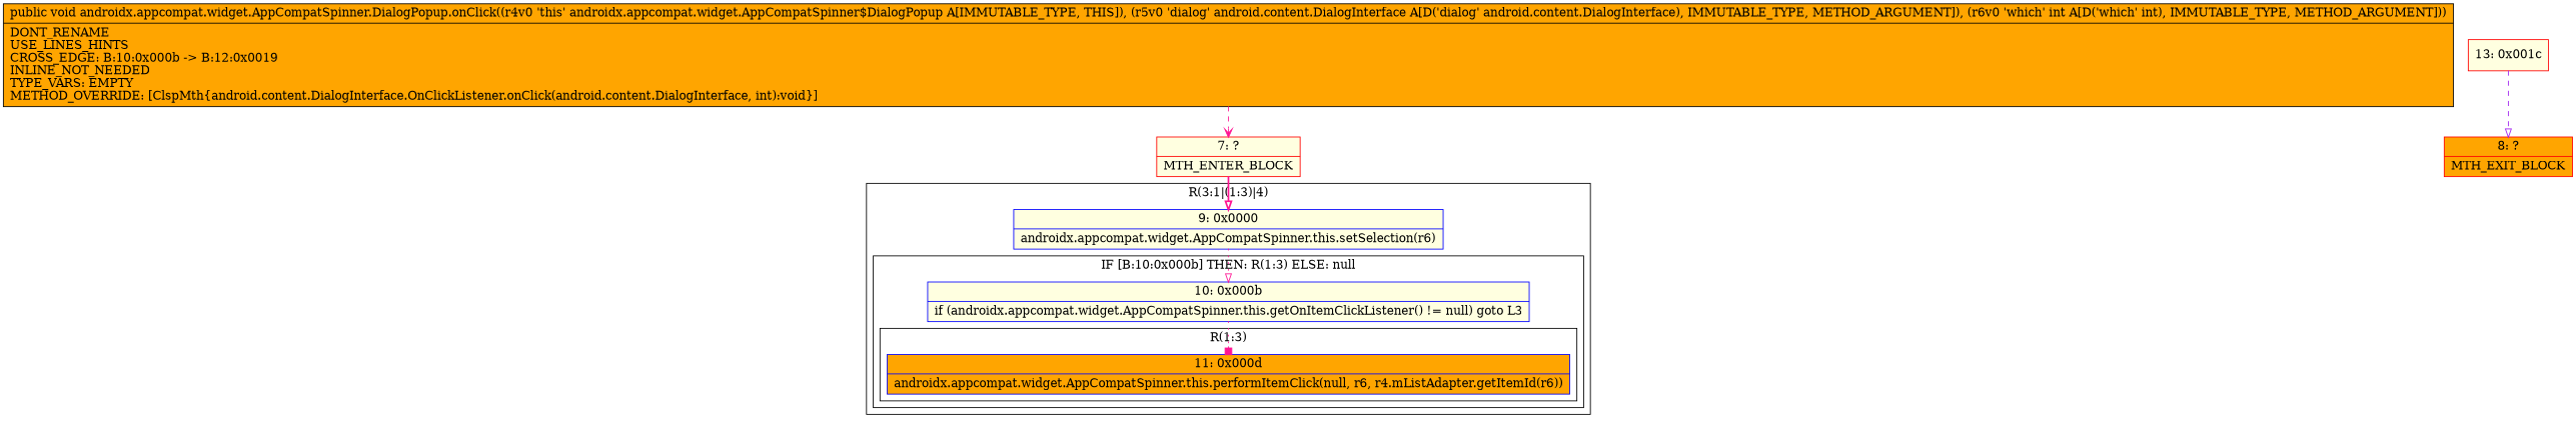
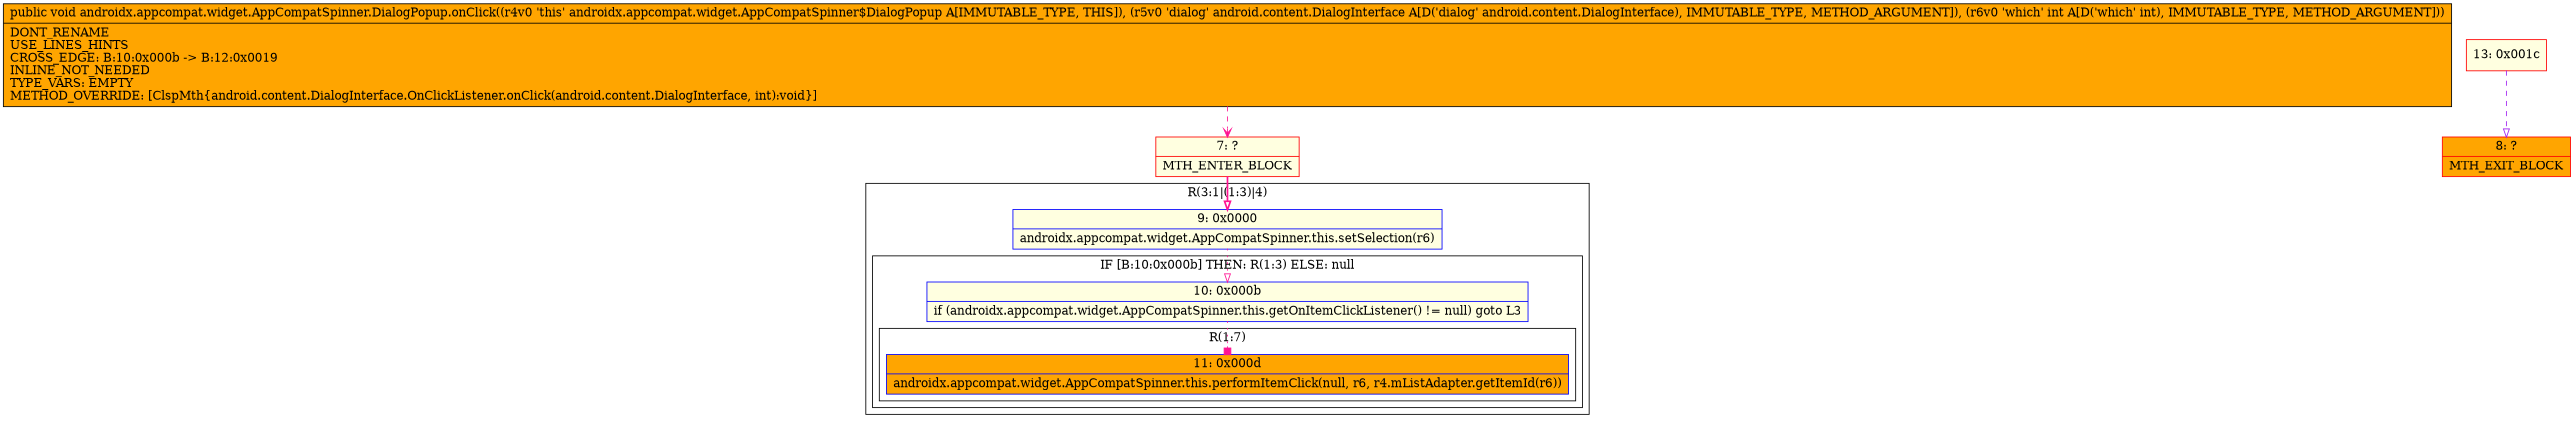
  digraph {
    node [color=blue fillcolor=lightyellow shape=record style=filled]
    edge [arrowhead=onormal color=deeppink style=dotted]
    n1 [fillcolor=orange label="{11\:\ 0x000d|androidx.appcompat.widget.AppCompatSpinner.this.performItemClick(null, r6, r4.mListAdapter.getItemId(r6))\l}"]
    n2 [label="{10\:\ 0x000b|if (androidx.appcompat.widget.AppCompatSpinner.this.getOnItemClickListener() != null) goto L3\l}"]
    n3 [label="{9\:\ 0x0000|androidx.appcompat.widget.AppCompatSpinner.this.setSelection(r6)\l}"]
    n4 [color=red label="{13\:\ 0x001c}"]
    n5 [color=red fillcolor=orange label="{8\:\ ?|MTH_EXIT_BLOCK\l}"]
    n6 [color=red label="{7\:\ ?|MTH_ENTER_BLOCK\l}"]
    n7 [fillcolor=orange label="{public void androidx.appcompat.widget.AppCompatSpinner.DialogPopup.onClick((r4v0 'this' androidx.appcompat.widget.AppCompatSpinner$DialogPopup A[IMMUTABLE_TYPE, THIS]), (r5v0 'dialog' android.content.DialogInterface A[D('dialog' android.content.DialogInterface), IMMUTABLE_TYPE, METHOD_ARGUMENT]), (r6v0 'which' int A[D('which' int), IMMUTABLE_TYPE, METHOD_ARGUMENT]))  | DONT_RENAME\lUSE_LINES_HINTS\lCROSS_EDGE: B:10:0x000b \-\> B:12:0x0019\lINLINE_NOT_NEEDED\lTYPE_VARS: EMPTY\lMETHOD_OVERRIDE: [ClspMth\{android.content.DialogInterface.OnClickListener.onClick(android.content.DialogInterface, int):void\}]\l}" color=""]
    subgraph cluster_1 {
      label="R(3:1|(1:3)|4)"
      n3
      subgraph cluster_2 {
        label="IF [B:10:0x000b] THEN: R(1:3) ELSE: null"
        n2
        subgraph cluster_3 {
-         label="R(1:3)"
+         label="R(1:7)"
          n1
        }
      }
    }
    n2 -> n1 [arrowhead=box]
    n3 -> n2
    n4 -> n5 [color=purple style=dashed]
    n6 -> n3 [style=bold]
    n7 -> n6 [arrowhead=vee style=dashed]
  }
